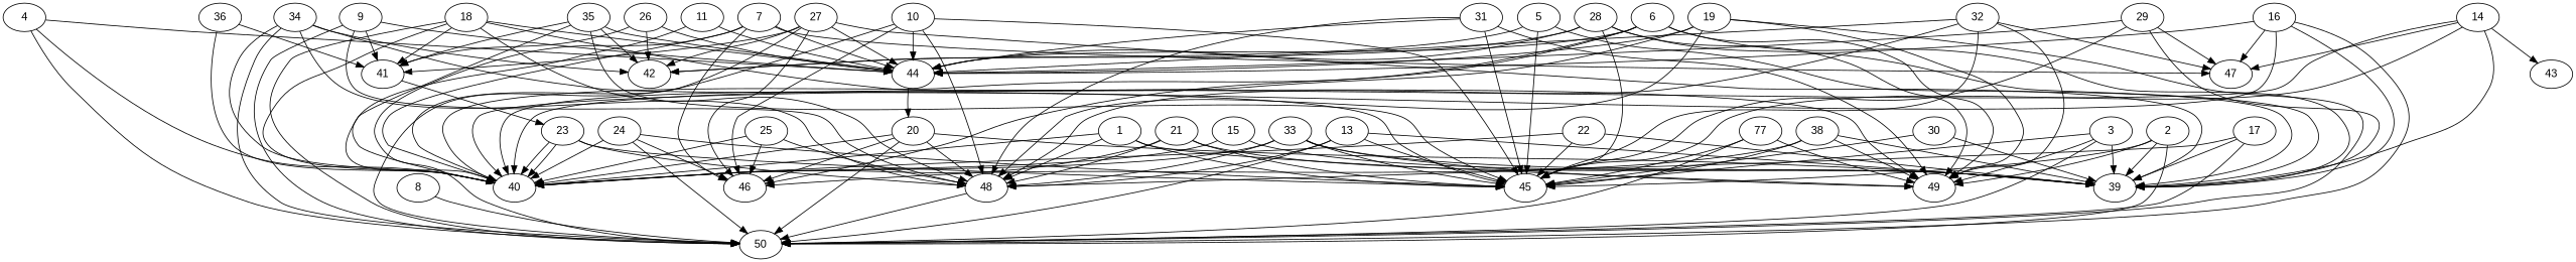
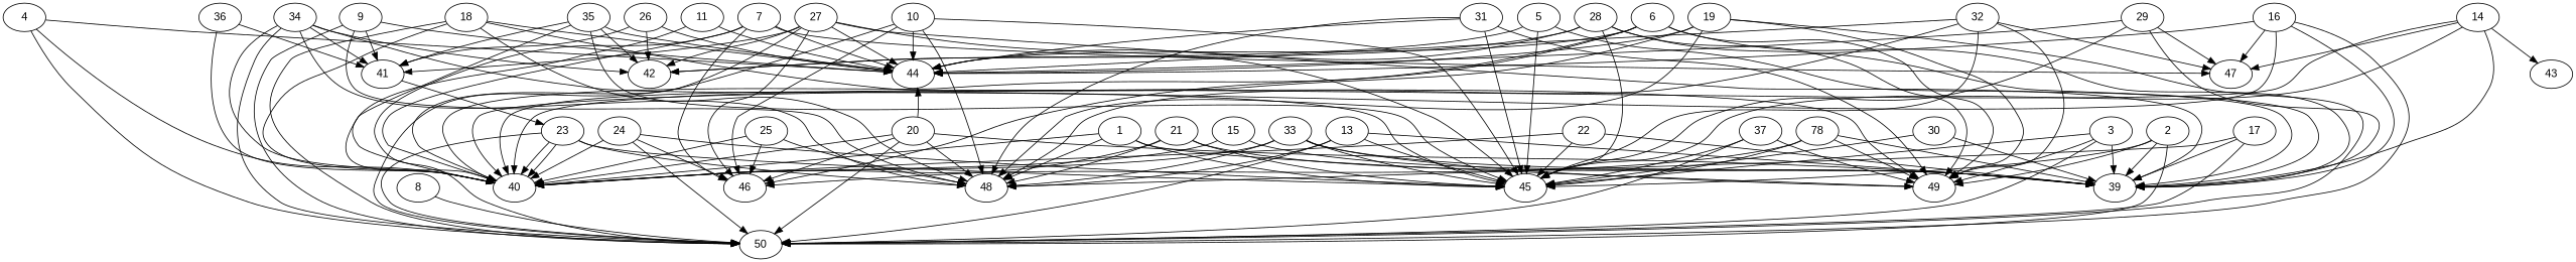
  digraph {
    fontname="Liberation Sans"
    node [alpha=0.12 fontname="Liberation Sans"]
    edge [fontname="Liberation Sans"]
    1 [expect_size=20103847684979472]
    40 [alpha=0.10 expect_size=8359449494199029727232]
    45 [alpha=0.18 expect_size=4441692517398379520]
    48 [alpha=0.16 expect_size=1967235604763488768]
    49 [alpha=0.15 expect_size=245302464353682176]
    2 [alpha=0.07 expect_size=31131554386439636]
    39 [alpha=0.06 expect_size=5278190530092221440]
    50 [alpha=0.16 expect_size=6985247948795805696000]
    3 [alpha=0.05 expect_size=2067314006399603968]
    4 [alpha=0.02 expect_size=11093057682829594]
    44 [alpha=0.01 expect_size=216383970816278720]
    5 [alpha=0.02 expect_size=1569263062692768251904]
    42 [alpha=0.19 expect_size=7385587692708361216]
    6 [alpha=0.05 expect_size=38104326482029192]
    46 [alpha=0.14 expect_size=12807344678213345345536]
    7 [alpha=0.01 expect_size=8498810080151310696448]
    47 [alpha=0.06 expect_size=4452013208090441728]
    8 [alpha=0.15 expect_size=3041106159331927130112]
    9 [alpha=0.18 expect_size=2344361869155762176000]
    41 [alpha=0.08 expect_size=16877607369986910]
    23 [alpha=0.02 expect_size=48389064597182520]
    10 [alpha=0.08 expect_size=93376882569291759616]
    11 [alpha=0.06 expect_size=753239057008047104]
    13 [alpha=0.10 expect_size=285517186695265792]
    14 [alpha=0.13 expect_size=134611589991439744]
    43 [alpha=0.11 expect_size=240638445955238068224]
    15 [alpha=0.04 expect_size=7284305829923220480]
    16 [alpha=0.04 expect_size=1341615841461863680]
    17 [alpha=0.17 expect_size=11150627314519521624064]
    18 [alpha=0.15 expect_size=5202000181709093470208]
    19 [expect_size=18596373869015852]
    20 [alpha=0.06 expect_size=243289390052689313792]
    21 [expect_size=6427870088447232311296]
    22 [expect_size=117977717986307008]
    24 [alpha=0.17 expect_size=201281474010286176]
    25 [alpha=0.14 expect_size=5653607806835579]
    26 [alpha=0.01 expect_size=13413268005030039912448]
    27 [alpha=0.20 expect_size=6045445684938123264]
    28 [expect_size=55631920557001928]
    29 [alpha=0.06 expect_size=3105530615286162522112]
    30 [alpha=0.17 expect_size=3900535218440119517184]
    31 [alpha=0.09 expect_size=2608546381979222016]
    32 [alpha=0.11 expect_size=2973039411277233913856]
    33 [alpha=0.13 expect_size=9234976431364875747328]
    34 [alpha=0.16 expect_size=15893525217402683392000]
    35 [alpha=0.02 expect_size=406047434741382272]
    36 [alpha=0.18 expect_size=11384861412604782]
-   37 [expect_size=8719523458379571 label=77]
-   38 [alpha=0.15 expect_size=518370215413614208]
+   37 [expect_size=8719523458379571]
+   38 [alpha=0.15 expect_size=518370215413614208 label=78]
    1 -> 40
    1 -> 45
    1 -> 48
    1 -> 49
    2 -> 45
    2 -> 49
    2 -> 39
    2 -> 50
    3 -> 45
    3 -> 49
    3 -> 39
    3 -> 50
    4 -> 40
    4 -> 50
    4 -> 44
    5 -> 45
    5 -> 39
    5 -> 42
    6 -> 40
    6 -> 49
    6 -> 39
    6 -> 44
    6 -> 46
    7 -> 40
    7 -> 50
    7 -> 44
    7 -> 46
    7 -> 47
    8 -> 50
    9 -> 48
    9 -> 50
    9 -> 44
    9 -> 41
    41 -> 23
    23 -> 40
    23 -> 40
    23 -> 45
    23 -> 48
-   48 -> 50
+   23 -> 50
    10 -> 45
    10 -> 48
    10 -> 50
    10 -> 44
    10 -> 46
    11 -> 40
    11 -> 44
    13 -> 45
    13 -> 48
    13 -> 39
    13 -> 50
    14 -> 40
    14 -> 45
    14 -> 39
    14 -> 47
    14 -> 43
    15 -> 40
    15 -> 39
    16 -> 40
    16 -> 39
    16 -> 50
    16 -> 44
    16 -> 47
    17 -> 48
    17 -> 39
    17 -> 50
    18 -> 40
    18 -> 48
    18 -> 49
    18 -> 50
    18 -> 44
    19 -> 40
    19 -> 48
    19 -> 49
    19 -> 50
    19 -> 44
    20 -> 40
    20 -> 48
    20 -> 39
    20 -> 50
-   44 -> 20
+   20 -> 44
    20 -> 46
    21 -> 40
    21 -> 45
    21 -> 48
    21 -> 39
    22 -> 40
    22 -> 45
    22 -> 39
    24 -> 40
    24 -> 45
    24 -> 50
    24 -> 46
    25 -> 40
    25 -> 48
    25 -> 46
    26 -> 44
    26 -> 42
    26 -> 41
    27 -> 40
+   27 -> 45
    27 -> 39
    27 -> 44
    27 -> 42
    27 -> 46
    27 -> 41
    28 -> 45
    28 -> 49
    28 -> 39
    28 -> 44
    28 -> 42
    29 -> 45
    29 -> 39
    29 -> 44
    29 -> 47
    30 -> 45
    30 -> 39
    31 -> 45
    31 -> 48
    31 -> 49
    31 -> 44
    32 -> 45
    32 -> 48
    32 -> 49
    32 -> 44
    32 -> 47
    33 -> 40
    33 -> 45
    33 -> 48
    33 -> 49
    33 -> 39
    34 -> 40
    34 -> 45
    34 -> 48
    34 -> 50
    34 -> 42
-   18 -> 41
+   34 -> 41
    35 -> 40
    35 -> 45
    35 -> 44
    35 -> 42
    35 -> 41
    36 -> 40
    36 -> 41
    37 -> 45
    37 -> 49
    37 -> 50
    38 -> 45
    38 -> 49
    38 -> 39
    38 -> 46
  }
